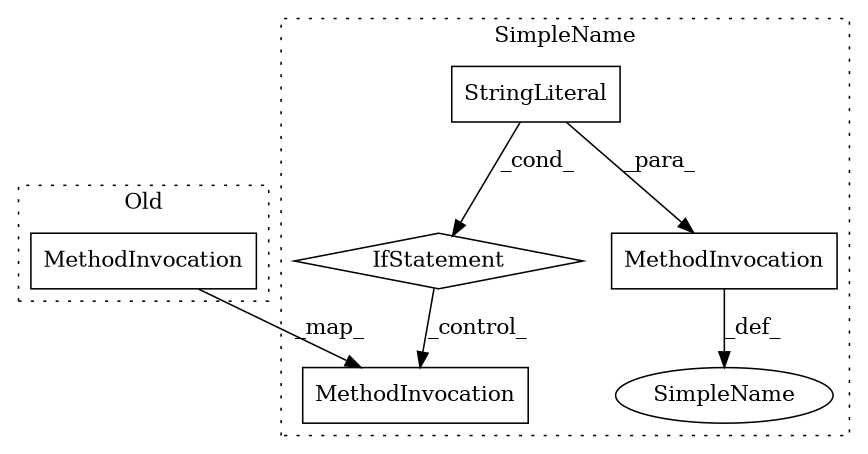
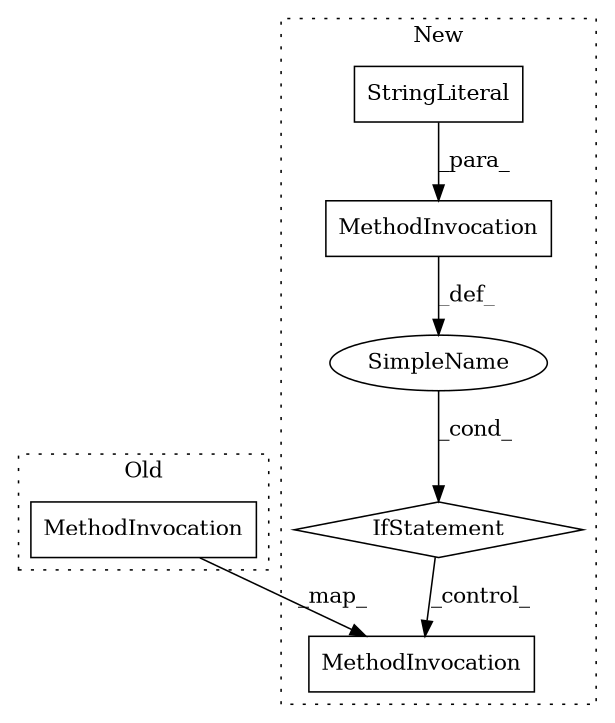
  digraph {
    node [a=32 l="18,1" shape=box]
    n1 [a=25 l="4,2" label=IfStatement s="7058,7090" shape=diamond]
    n2 [label=MethodInvocation s="7112,7139"]
    n3 [l="8,1" label=MethodInvocation s="7062,7089"]
    n4 [a=42 label=SimpleName shape=ellipse l=""]
    n5 [a=45 l=9 label=StringLiteral s=7080]
    n6 [label=MethodInvocation s="6219,6246"]
    subgraph cluster_1 {
-     label=SimpleName
+     label=New
      style=dotted
      n1
      n2
      n3
      n4
      n5
    }
    subgraph cluster_2 {
      label=Old
      style=dotted
      n6
    }
    n1 -> n2 [label=_control_]
    n3 -> n4 [label=_def_]
-   n5 -> n1 [label=_cond_]
+   n4 -> n1 [label=_cond_]
    n5 -> n3 [label=_para_]
    n6 -> n2 [label=_map_]
  }
